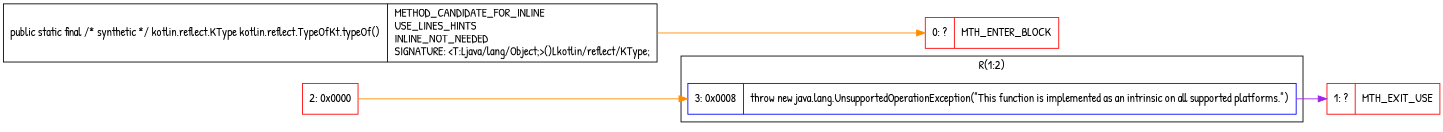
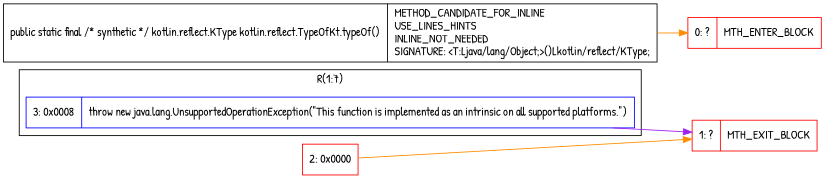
  digraph {
    fontname="Patrick Hand"
    rankdir=LR
    node [color=red fontname="Patrick Hand" shape=record]
    edge [color=darkorange fontname="Patrick Hand"]
    n1 [color=blue label="{3\:\ 0x0008|throw new java.lang.UnsupportedOperationException(\"This function is implemented as an intrinsic on all supported platforms.\")\l}"]
-   n2 [label="{1\:\ ?|MTH_EXIT_USE\l}"]
+   n2 [label="{1\:\ ?|MTH_EXIT_BLOCK\l}"]
    n3 [label="{0\:\ ?|MTH_ENTER_BLOCK\l}"]
    n4 [label="{2\:\ 0x0000}"]
    n5 [label="{public static final \/* synthetic *\/ kotlin.reflect.KType kotlin.reflect.TypeOfKt.typeOf()  | METHOD_CANDIDATE_FOR_INLINE\lUSE_LINES_HINTS\lINLINE_NOT_NEEDED\lSIGNATURE: \<T:Ljava\/lang\/Object;\>()Lkotlin\/reflect\/KType;\l}" color=""]
    subgraph cluster_1 {
-     label="R(1:2)"
+     label="R(1:7)"
      n1
    }
    n1 -> n2 [color=purple]
-   n4 -> n1
+   n4 -> n2
    n5 -> n3
  }
